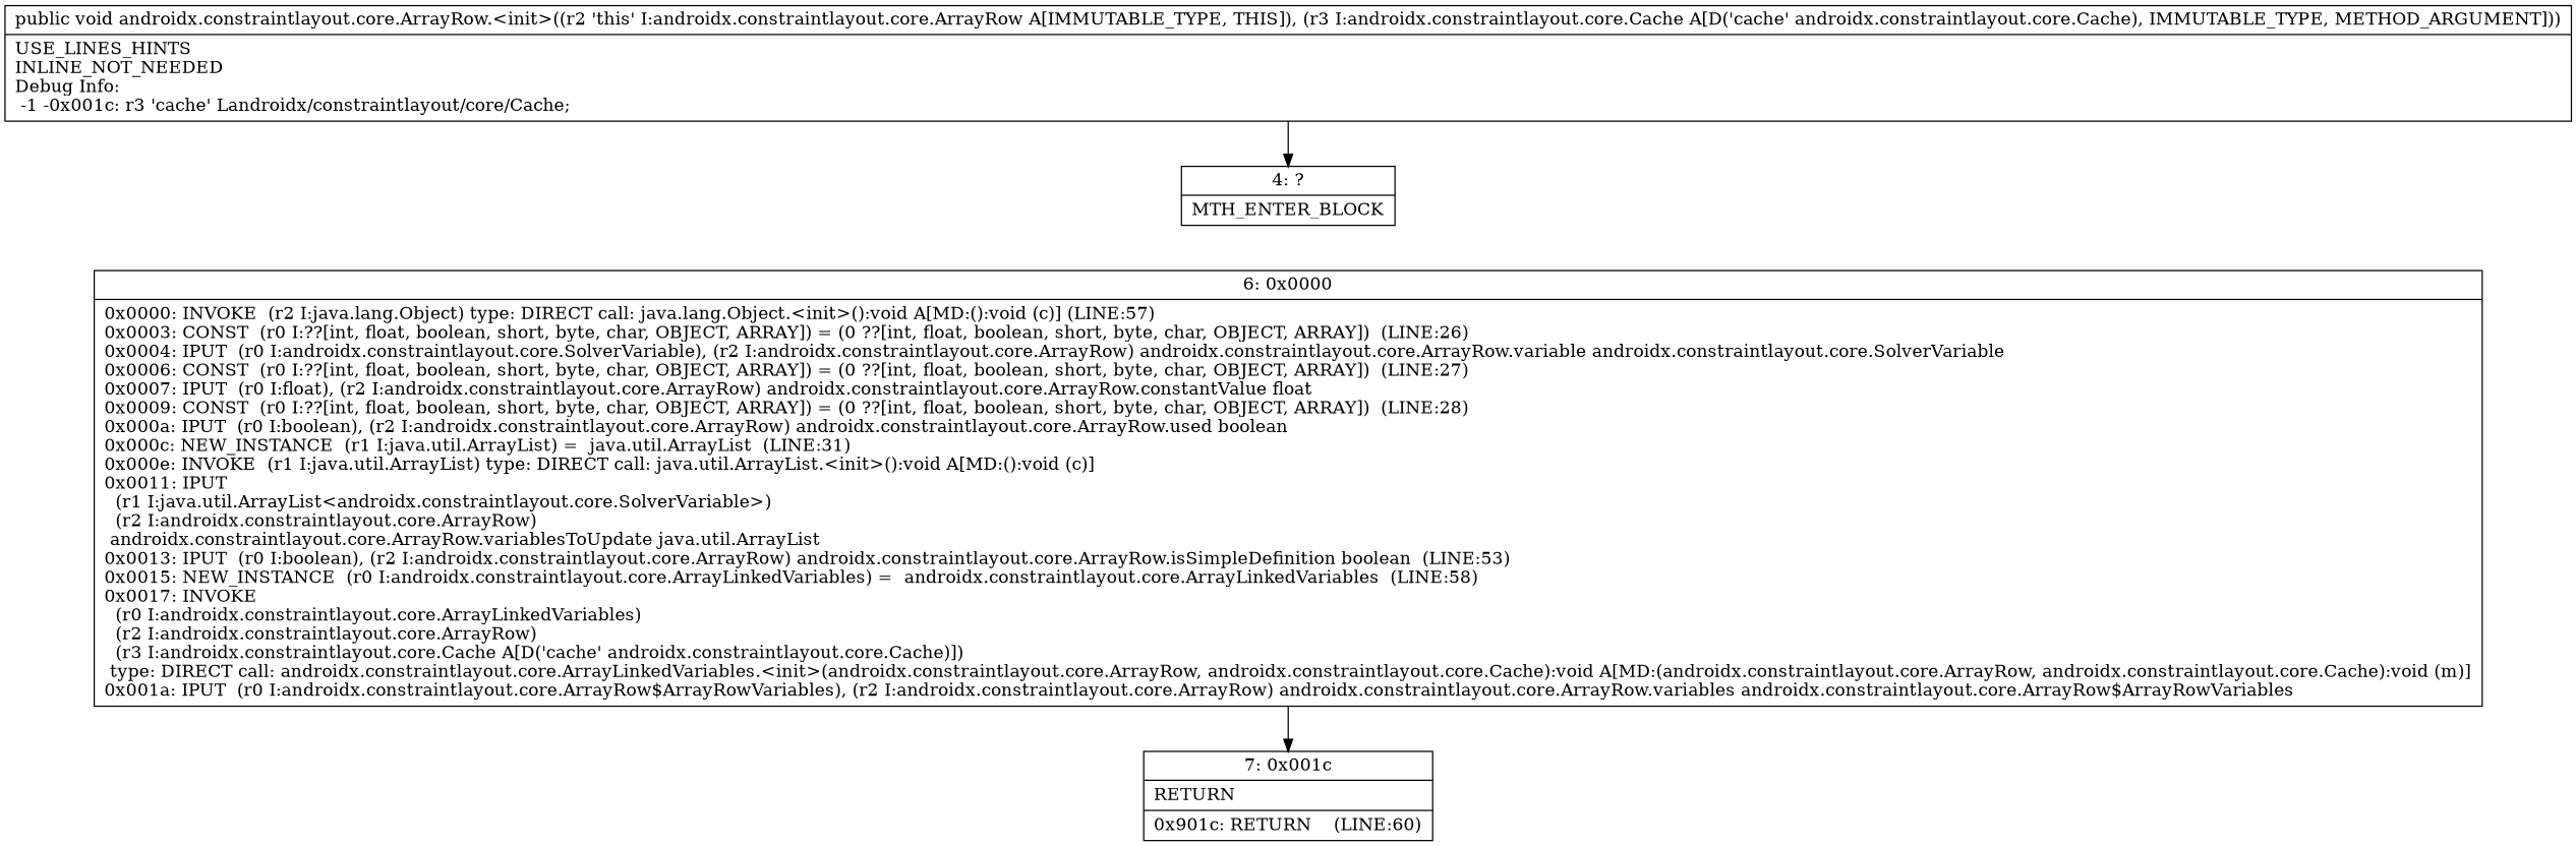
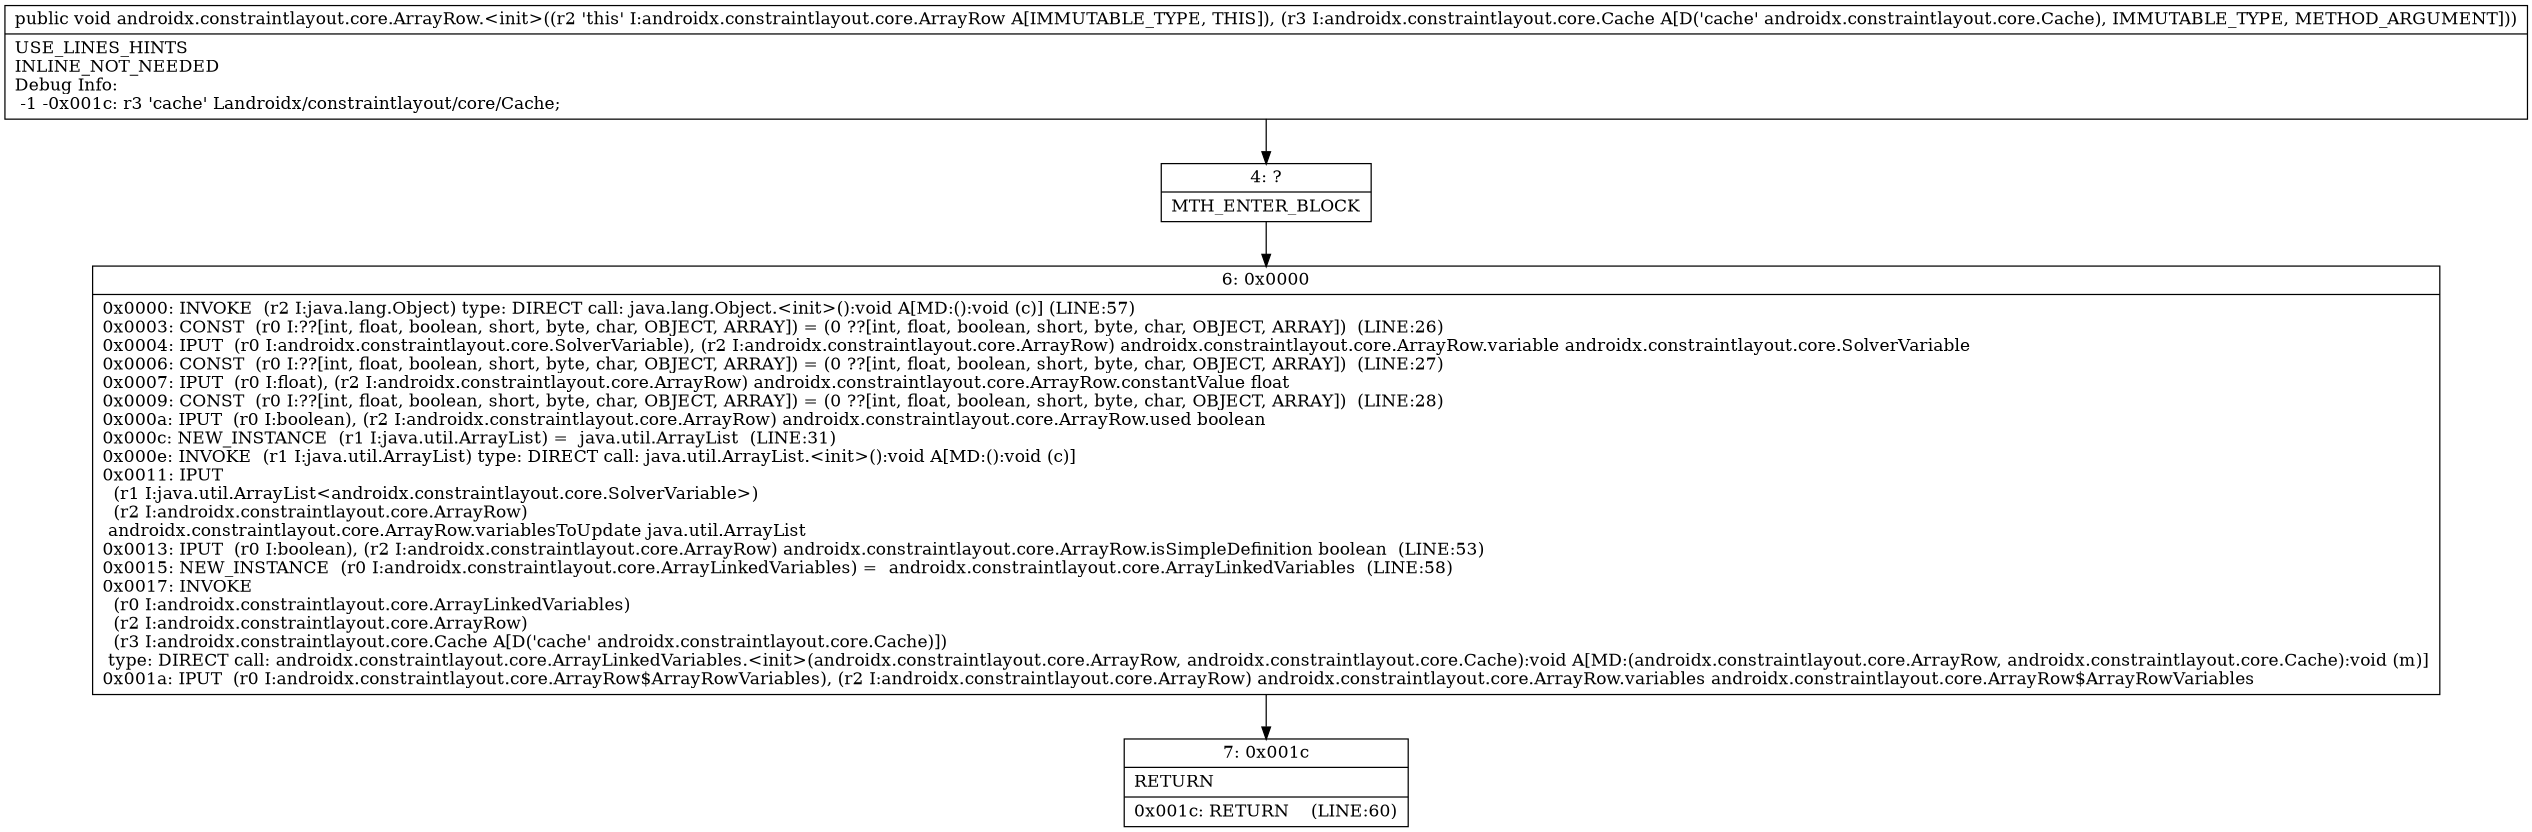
  digraph {
    node [shape=record]
    n1 [label="{4\:\ ?|MTH_ENTER_BLOCK\l}"]
    n2 [label="{6\:\ 0x0000|0x0000: INVOKE  (r2 I:java.lang.Object) type: DIRECT call: java.lang.Object.\<init\>():void A[MD:():void (c)] (LINE:57)\l0x0003: CONST  (r0 I:??[int, float, boolean, short, byte, char, OBJECT, ARRAY]) = (0 ??[int, float, boolean, short, byte, char, OBJECT, ARRAY])  (LINE:26)\l0x0004: IPUT  (r0 I:androidx.constraintlayout.core.SolverVariable), (r2 I:androidx.constraintlayout.core.ArrayRow) androidx.constraintlayout.core.ArrayRow.variable androidx.constraintlayout.core.SolverVariable \l0x0006: CONST  (r0 I:??[int, float, boolean, short, byte, char, OBJECT, ARRAY]) = (0 ??[int, float, boolean, short, byte, char, OBJECT, ARRAY])  (LINE:27)\l0x0007: IPUT  (r0 I:float), (r2 I:androidx.constraintlayout.core.ArrayRow) androidx.constraintlayout.core.ArrayRow.constantValue float \l0x0009: CONST  (r0 I:??[int, float, boolean, short, byte, char, OBJECT, ARRAY]) = (0 ??[int, float, boolean, short, byte, char, OBJECT, ARRAY])  (LINE:28)\l0x000a: IPUT  (r0 I:boolean), (r2 I:androidx.constraintlayout.core.ArrayRow) androidx.constraintlayout.core.ArrayRow.used boolean \l0x000c: NEW_INSTANCE  (r1 I:java.util.ArrayList) =  java.util.ArrayList  (LINE:31)\l0x000e: INVOKE  (r1 I:java.util.ArrayList) type: DIRECT call: java.util.ArrayList.\<init\>():void A[MD:():void (c)]\l0x0011: IPUT  \l  (r1 I:java.util.ArrayList\<androidx.constraintlayout.core.SolverVariable\>)\l  (r2 I:androidx.constraintlayout.core.ArrayRow)\l androidx.constraintlayout.core.ArrayRow.variablesToUpdate java.util.ArrayList \l0x0013: IPUT  (r0 I:boolean), (r2 I:androidx.constraintlayout.core.ArrayRow) androidx.constraintlayout.core.ArrayRow.isSimpleDefinition boolean  (LINE:53)\l0x0015: NEW_INSTANCE  (r0 I:androidx.constraintlayout.core.ArrayLinkedVariables) =  androidx.constraintlayout.core.ArrayLinkedVariables  (LINE:58)\l0x0017: INVOKE  \l  (r0 I:androidx.constraintlayout.core.ArrayLinkedVariables)\l  (r2 I:androidx.constraintlayout.core.ArrayRow)\l  (r3 I:androidx.constraintlayout.core.Cache A[D('cache' androidx.constraintlayout.core.Cache)])\l type: DIRECT call: androidx.constraintlayout.core.ArrayLinkedVariables.\<init\>(androidx.constraintlayout.core.ArrayRow, androidx.constraintlayout.core.Cache):void A[MD:(androidx.constraintlayout.core.ArrayRow, androidx.constraintlayout.core.Cache):void (m)]\l0x001a: IPUT  (r0 I:androidx.constraintlayout.core.ArrayRow$ArrayRowVariables), (r2 I:androidx.constraintlayout.core.ArrayRow) androidx.constraintlayout.core.ArrayRow.variables androidx.constraintlayout.core.ArrayRow$ArrayRowVariables \l}"]
-   n3 [label="{7\:\ 0x001c|RETURN\l|0x901c: RETURN    (LINE:60)\l}"]
+   n3 [label="{7\:\ 0x001c|RETURN\l|0x001c: RETURN    (LINE:60)\l}"]
    n4 [label="{public void androidx.constraintlayout.core.ArrayRow.\<init\>((r2 'this' I:androidx.constraintlayout.core.ArrayRow A[IMMUTABLE_TYPE, THIS]), (r3 I:androidx.constraintlayout.core.Cache A[D('cache' androidx.constraintlayout.core.Cache), IMMUTABLE_TYPE, METHOD_ARGUMENT]))  | USE_LINES_HINTS\lINLINE_NOT_NEEDED\lDebug Info:\l  \-1 \-0x001c: r3 'cache' Landroidx\/constraintlayout\/core\/Cache;\l}"]
+   n1 -> n2
    n2 -> n3
    n4 -> n1
  }
